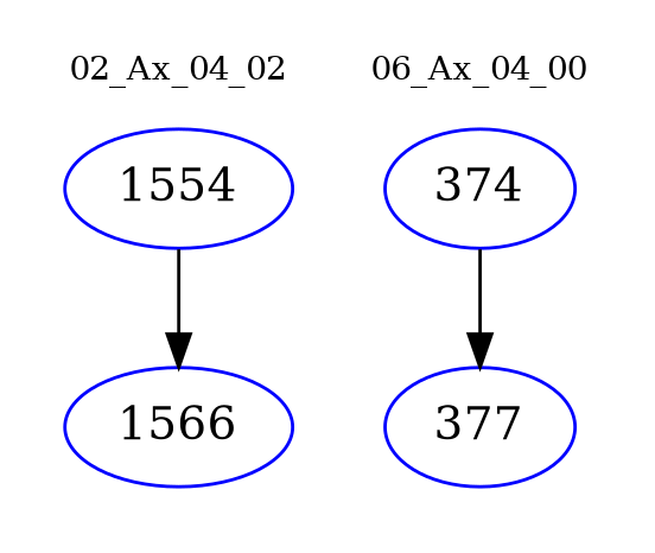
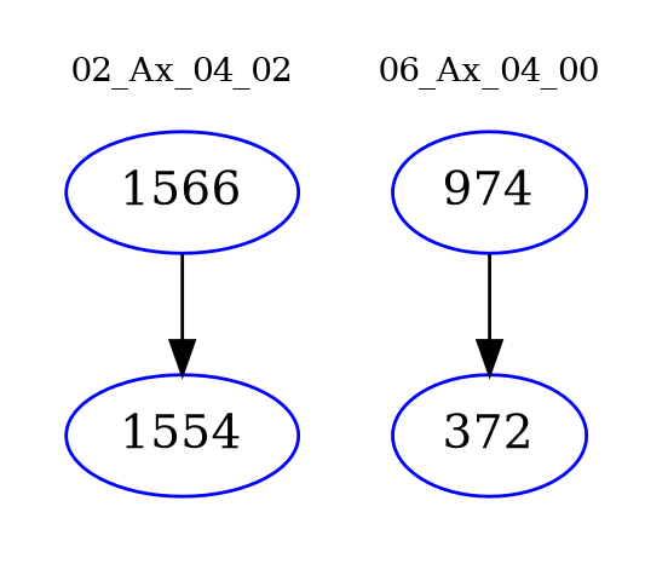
  digraph {
    node [color=blue]
    edge [color=black]
    n1 [label=1554]
    n2 [label=1566]
-   n3 [label=374]
-   n4 [label=377]
+   n3 [label=974]
+   n4 [label=372]
    subgraph cluster_1 {
      color=white
      fontsize=10
      label="02_Ax_04_02"
      n1
      n2
    }
    subgraph cluster_2 {
      color=white
      fontsize=10
      label="06_Ax_04_00"
      n3
      n4
    }
-   n1 -> n2
+   n2 -> n1
    n3 -> n4
  }
